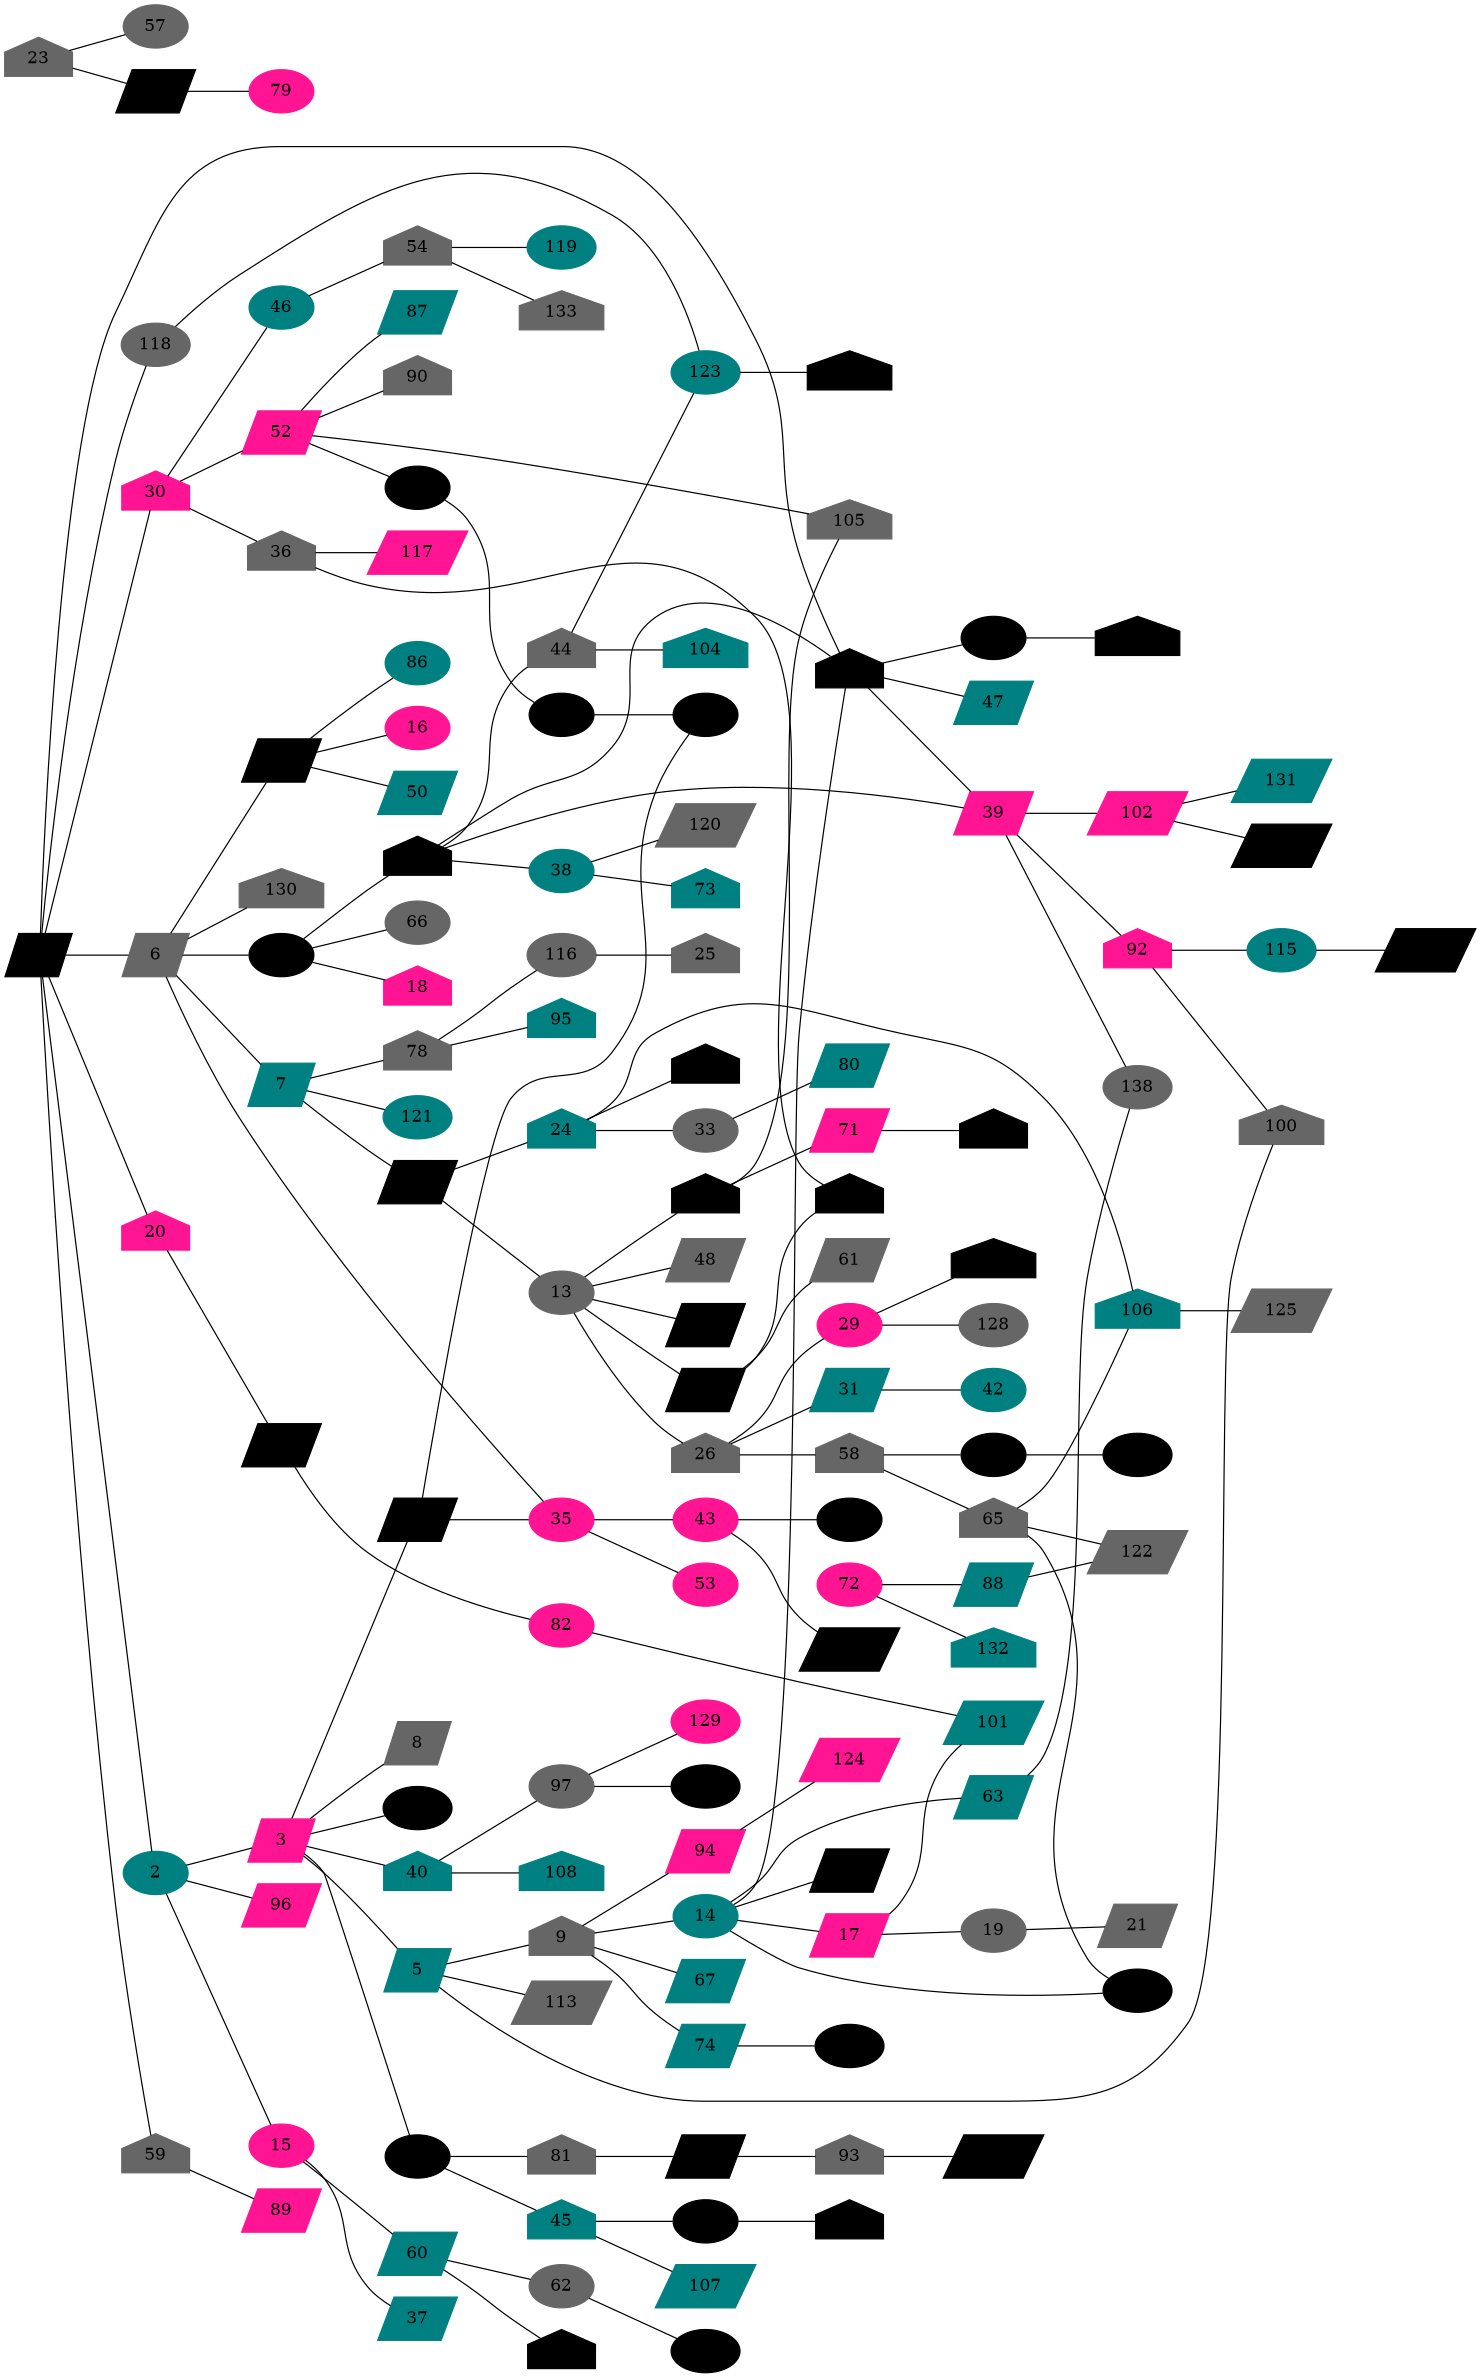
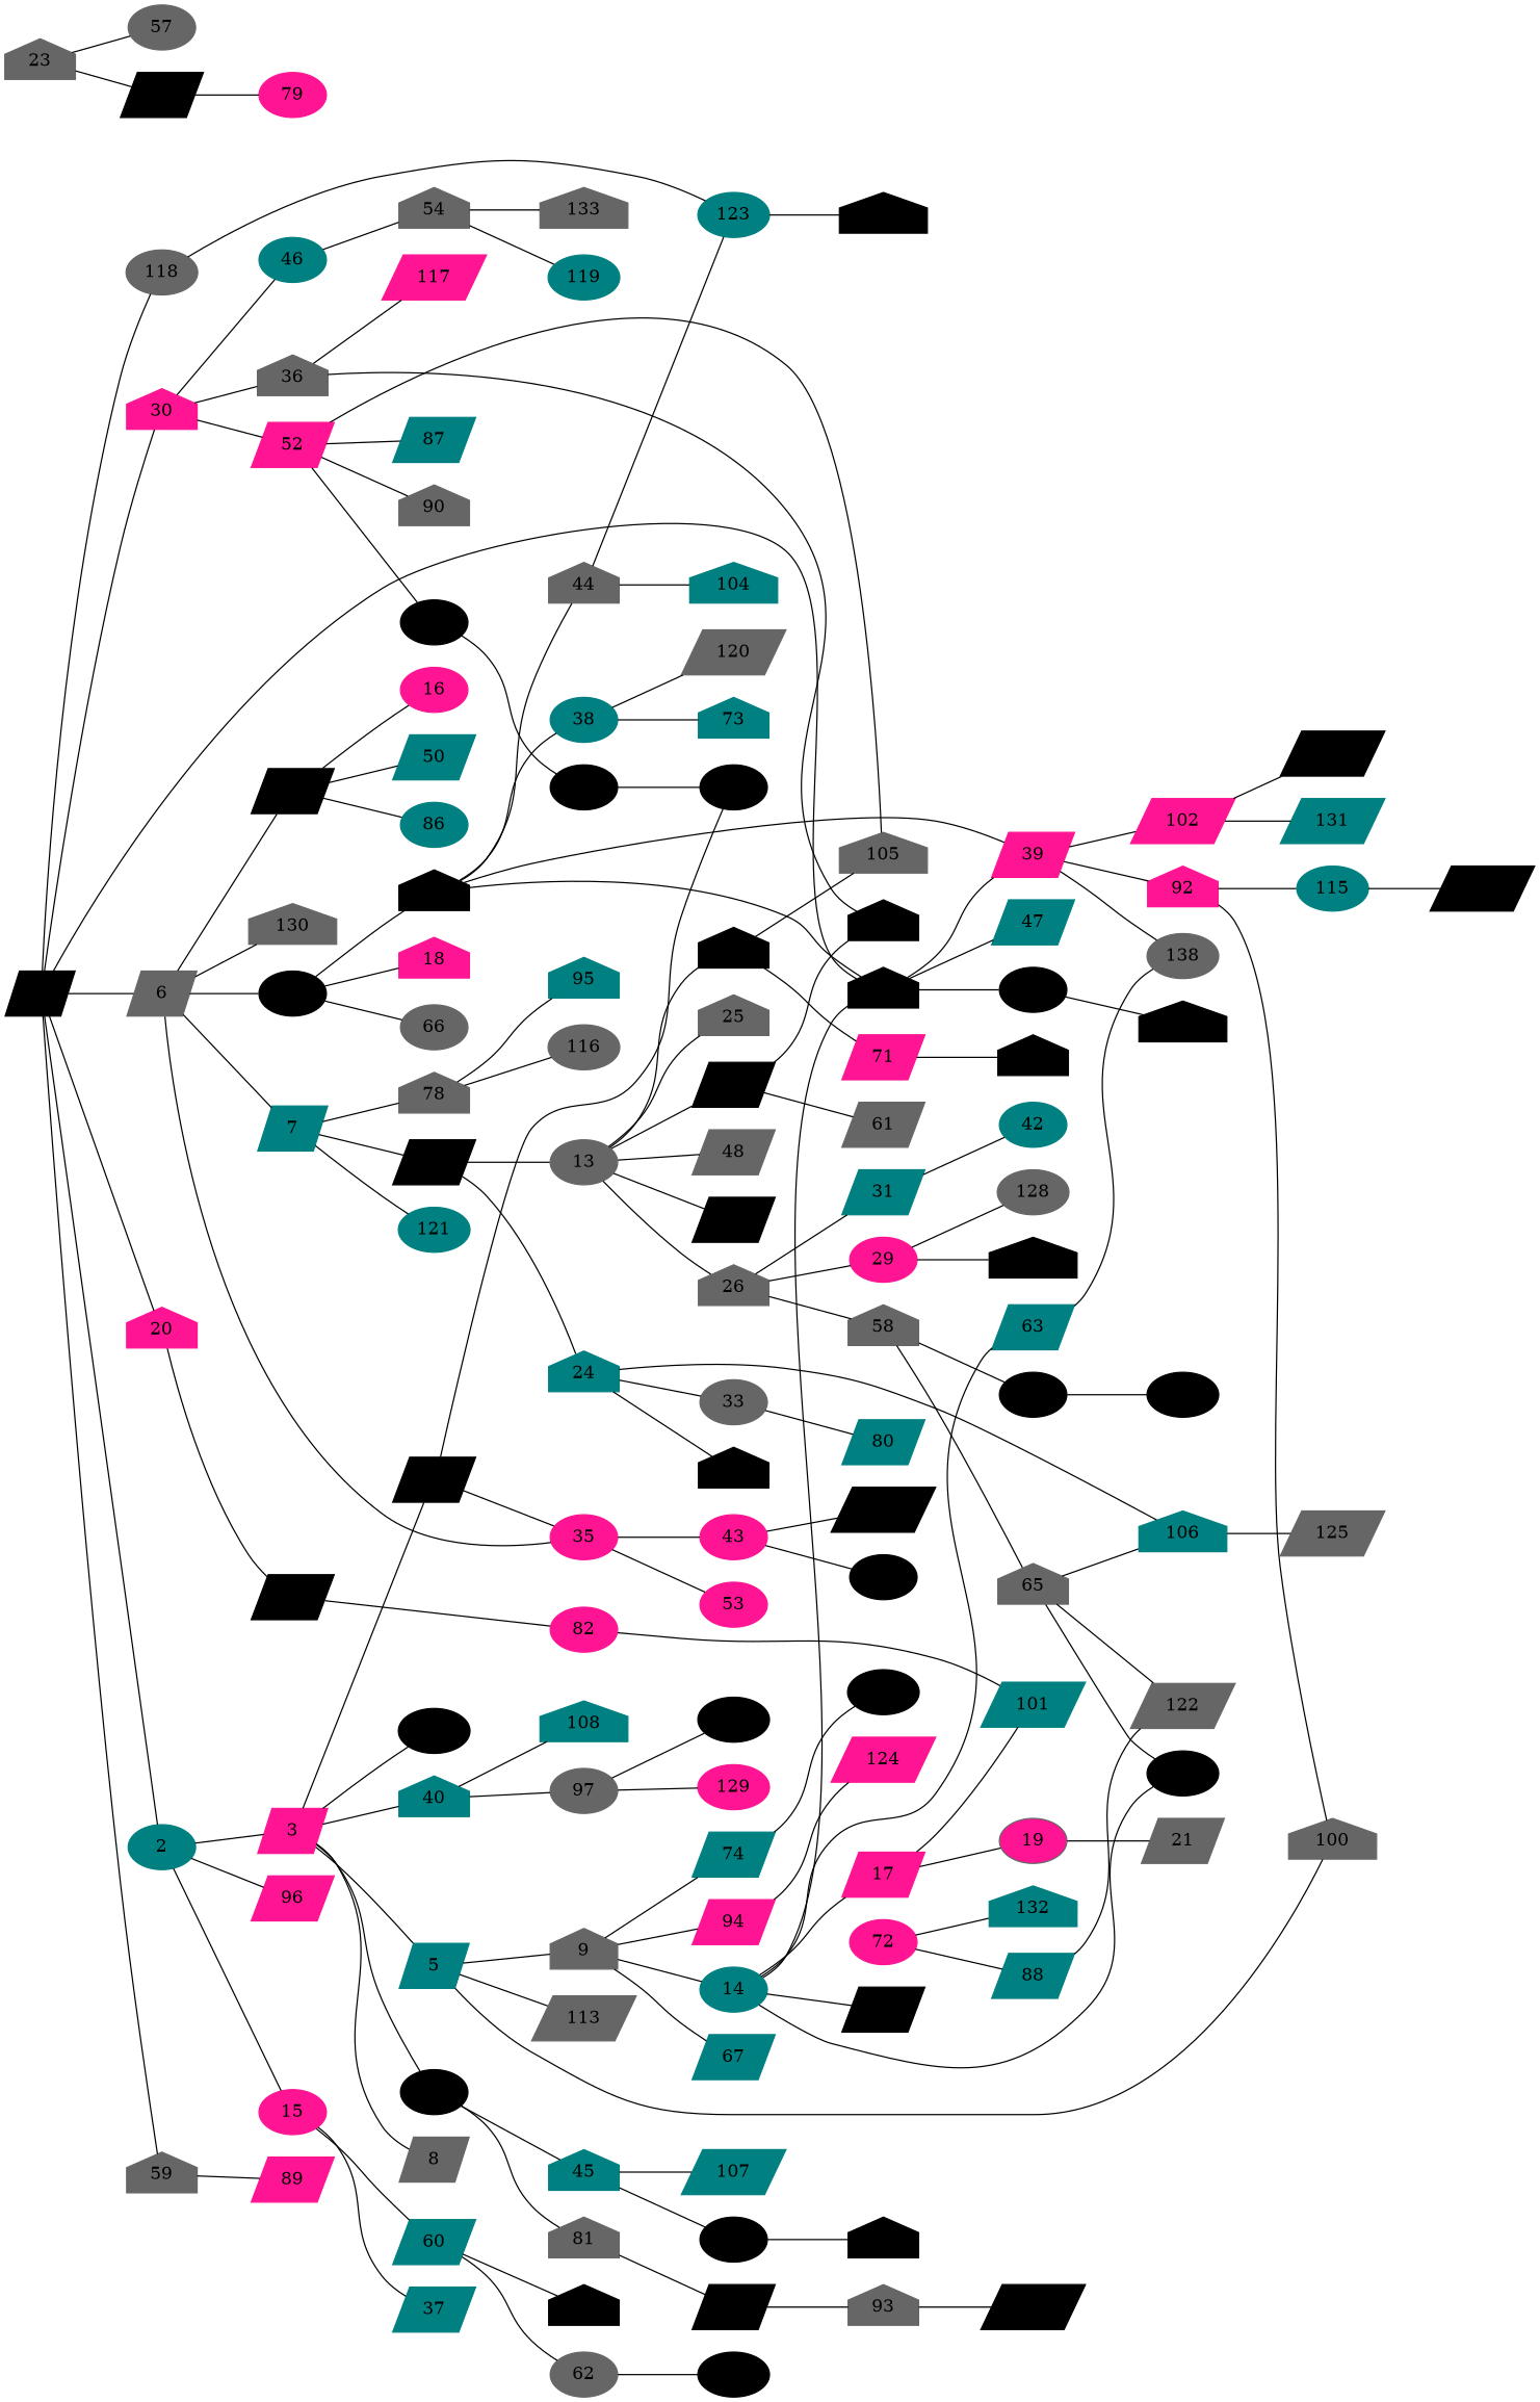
  graph {
    rankdir=LR
    node [color=black shape=parallelogram style=filled]
    2 [color=teal shape=ellipse]
    1
    6 [color=gray40]
    20 [color=deeppink shape=house]
    30 [color=deeppink shape=house]
    34 [shape=house]
    59 [color=gray40 shape=house]
    118 [color=gray40 shape=ellipse]
    3 [color=deeppink]
    15 [color=deeppink shape=ellipse]
    96 [color=deeppink]
    7 [color=teal]
    10 [shape=ellipse]
    12
    35 [color=deeppink shape=ellipse]
    130 [color=gray40 shape=house]
    22
    36 [color=gray40 shape=house]
    46 [color=teal shape=ellipse]
    52 [color=deeppink]
    39 [color=deeppink]
    47 [color=teal]
    55 [shape=ellipse]
    89 [color=deeppink]
    123 [color=teal shape=ellipse]
    4 [shape=ellipse]
    5 [color=teal]
    8 [color=gray40]
    32
    40 [color=teal shape=house]
    111 [shape=ellipse]
    37 [color=teal]
    60 [color=teal]
    45 [color=teal shape=house]
    81 [color=gray40 shape=house]
    9 [color=gray40 shape=house]
    100 [color=gray40 shape=house]
    113 [color=gray40]
    76 [shape=ellipse]
    97 [color=gray40 shape=ellipse]
    108 [color=teal shape=house]
    51 [shape=ellipse]
    107 [color=teal]
    91
    14 [color=teal shape=ellipse]
    67 [color=teal]
    74 [color=teal]
    94 [color=deeppink]
    11
    78 [color=gray40 shape=house]
    121 [color=teal shape=ellipse]
    18 [color=deeppink shape=house]
    27 [shape=house]
    66 [color=gray40 shape=ellipse]
    16 [color=deeppink shape=ellipse]
    50 [color=teal]
    86 [color=teal shape=ellipse]
    43 [color=deeppink shape=ellipse]
    53 [color=deeppink shape=ellipse]
    13 [color=gray40 shape=ellipse]
    24 [color=teal shape=house]
    95 [color=teal shape=house]
    116 [color=gray40 shape=ellipse]
    17 [color=deeppink]
    63 [color=teal]
    84
    114 [shape=ellipse]
    110 [shape=ellipse]
    124 [color=deeppink]
    38 [color=teal shape=ellipse]
    44 [color=gray40 shape=house]
    25 [color=gray40 shape=house]
    26 [color=gray40 shape=house]
    41 [shape=house]
    48 [color=gray40]
    49
    83
    33 [color=gray40 shape=ellipse]
    75 [shape=house]
    106 [color=teal shape=house]
    29 [color=deeppink shape=ellipse]
    31 [color=teal]
    58 [color=gray40 shape=house]
    71 [color=deeppink]
    105 [color=gray40 shape=house]
    85 [shape=house]
    61 [color=gray40]
-   19 [color=gray40 shape=ellipse]
+   19 [color=gray40 shape=ellipse fillcolor=deeppink]
    101 [color=teal]
    138 [color=gray40 shape=ellipse]
    62 [color=gray40 shape=ellipse]
    69 [shape=house]
    21 [color=gray40]
    82 [color=deeppink shape=ellipse]
    23 [color=gray40 shape=house]
    57 [color=gray40 shape=ellipse]
    70
    79 [color=deeppink shape=ellipse]
    80 [color=teal]
    125 [color=gray40]
    128 [color=gray40 shape=ellipse]
    135 [shape=house]
    42 [color=teal shape=ellipse]
    65 [color=gray40 shape=house]
    99 [shape=ellipse]
    73 [color=teal shape=house]
    120 [color=gray40]
    92 [color=deeppink shape=house]
    102 [color=deeppink]
    104 [color=teal shape=house]
    117 [color=deeppink]
    54 [color=gray40 shape=house]
    56 [shape=ellipse]
    87 [color=teal]
    90 [color=gray40 shape=house]
    126 [shape=house]
    64 [shape=ellipse]
    134
    115 [color=teal shape=ellipse]
    112
    131 [color=teal]
    109 [shape=ellipse]
    129 [color=deeppink shape=ellipse]
    77 [shape=house]
    137 [shape=house]
    98 [shape=house]
    119 [color=teal shape=ellipse]
    133 [color=gray40 shape=house]
    68 [shape=ellipse]
    122 [color=gray40]
    127 [shape=ellipse]
    103 [shape=ellipse]
    72 [color=deeppink shape=ellipse]
    88 [color=teal]
    132 [color=teal shape=house]
    93 [color=gray40 shape=house]
    136
    139
    2 -- 3
    2 -- 15
    2 -- 96
    1 -- 2
    1 -- 6
    1 -- 20
    1 -- 30
    1 -- 34
    1 -- 59
    1 -- 118
    6 -- 7
    6 -- 10
    6 -- 12
    6 -- 35
    6 -- 130
    20 -- 22
    30 -- 36
    30 -- 46
    30 -- 52
    34 -- 39
    34 -- 47
    34 -- 55
    59 -- 89
    118 -- 123
    3 -- 4
    3 -- 5
    3 -- 8
    3 -- 32
    3 -- 40
    3 -- 111
    15 -- 37
    15 -- 60
    7 -- 11
    7 -- 78
    7 -- 121
    10 -- 18
    10 -- 27
    10 -- 66
    12 -- 16
    12 -- 50
    12 -- 86
    35 -- 43
    35 -- 53
    22 -- 82
    36 -- 85
    36 -- 117
    46 -- 54
    52 -- 105
    52 -- 56
    52 -- 87
    52 -- 90
    39 -- 138
    39 -- 92
    39 -- 102
    55 -- 126
    123 -- 137
    4 -- 45
    4 -- 81
    5 -- 9
    5 -- 100
    5 -- 113
    32 -- 35
    32 -- 76
    40 -- 97
    40 -- 108
    60 -- 62
    60 -- 69
    45 -- 51
    45 -- 107
    81 -- 91
    9 -- 14
    9 -- 67
    9 -- 74
    9 -- 94
    97 -- 109
    97 -- 129
    51 -- 98
    91 -- 93
    14 -- 34
    14 -- 17
    14 -- 63
    14 -- 84
    14 -- 114
    74 -- 110
    94 -- 124
    11 -- 13
    11 -- 24
    78 -- 95
    78 -- 116
    27 -- 34
    27 -- 39
    27 -- 38
    27 -- 44
    43 -- 64
    43 -- 134
-   116 -- 25
+   13 -- 25
    13 -- 26
    13 -- 41
    13 -- 48
    13 -- 49
    13 -- 83
    24 -- 33
    24 -- 75
    24 -- 106
    17 -- 19
    17 -- 101
    63 -- 138
    38 -- 73
    38 -- 120
    44 -- 123
    44 -- 104
    26 -- 29
    26 -- 31
    26 -- 58
    41 -- 71
    41 -- 105
    49 -- 85
    49 -- 61
    33 -- 80
    106 -- 125
    29 -- 128
    29 -- 135
    31 -- 42
    58 -- 65
    58 -- 99
    71 -- 77
    19 -- 21
    62 -- 103
    82 -- 101
    23 -- 57
    23 -- 70
    70 -- 79
    65 -- 114
    65 -- 106
    65 -- 122
    99 -- 127
    92 -- 100
    92 -- 115
    102 -- 112
    102 -- 131
    54 -- 119
    54 -- 133
    56 -- 68
    115 -- 139
    68 -- 76
    72 -- 88
    72 -- 132
    88 -- 122
    93 -- 136
  }
